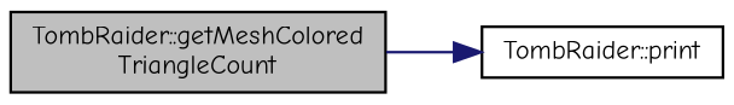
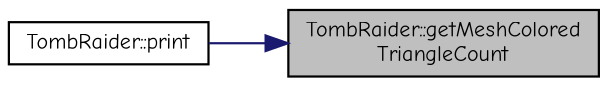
  digraph {
    rankdir=LR
    fontname="Comic Neue"
    node [color=black fontname="Comic Neue" fontsize=10 shape=record style=filled]
    n1 [fillcolor=grey75 fontcolor=black height=0.2 label="TombRaider::getMeshColored\lTriangleCount" width=0.4]
    n2 [fillcolor=white height=0.2 label="TombRaider::print" width=0.4]
-   n1 -> n2 [color=midnightblue fontname="Comic Neue" fontsize=10 labelfontname=Helvetica labelfontsize=10 style=solid]
+   n2 -> n1 [color=midnightblue fontname="Comic Neue" fontsize=10 labelfontname=Helvetica labelfontsize=10 style=solid]
  }
